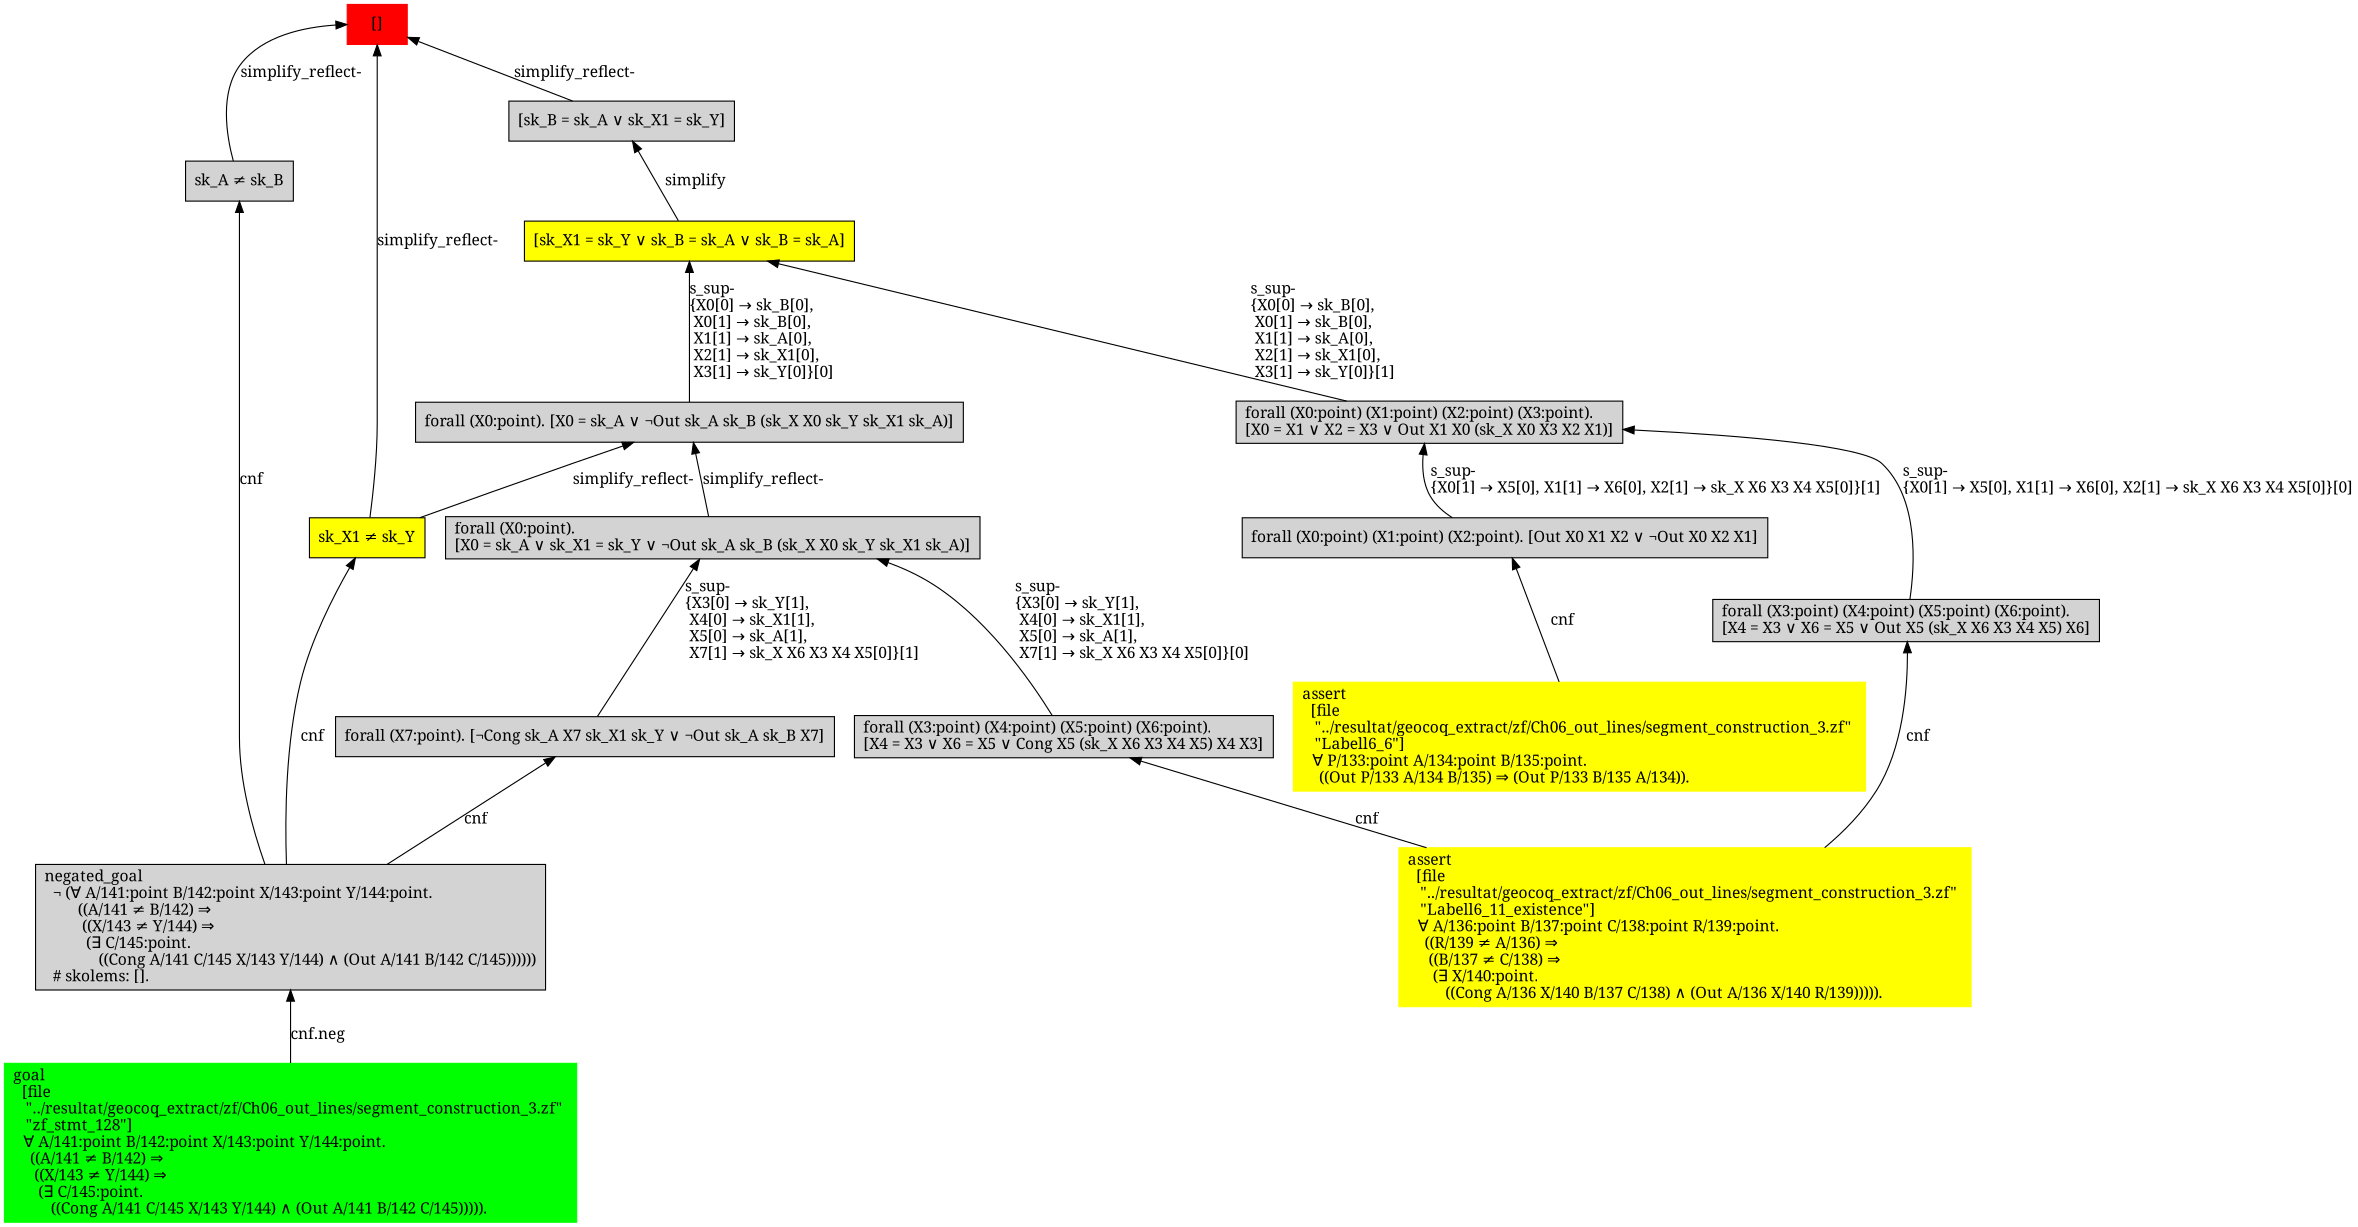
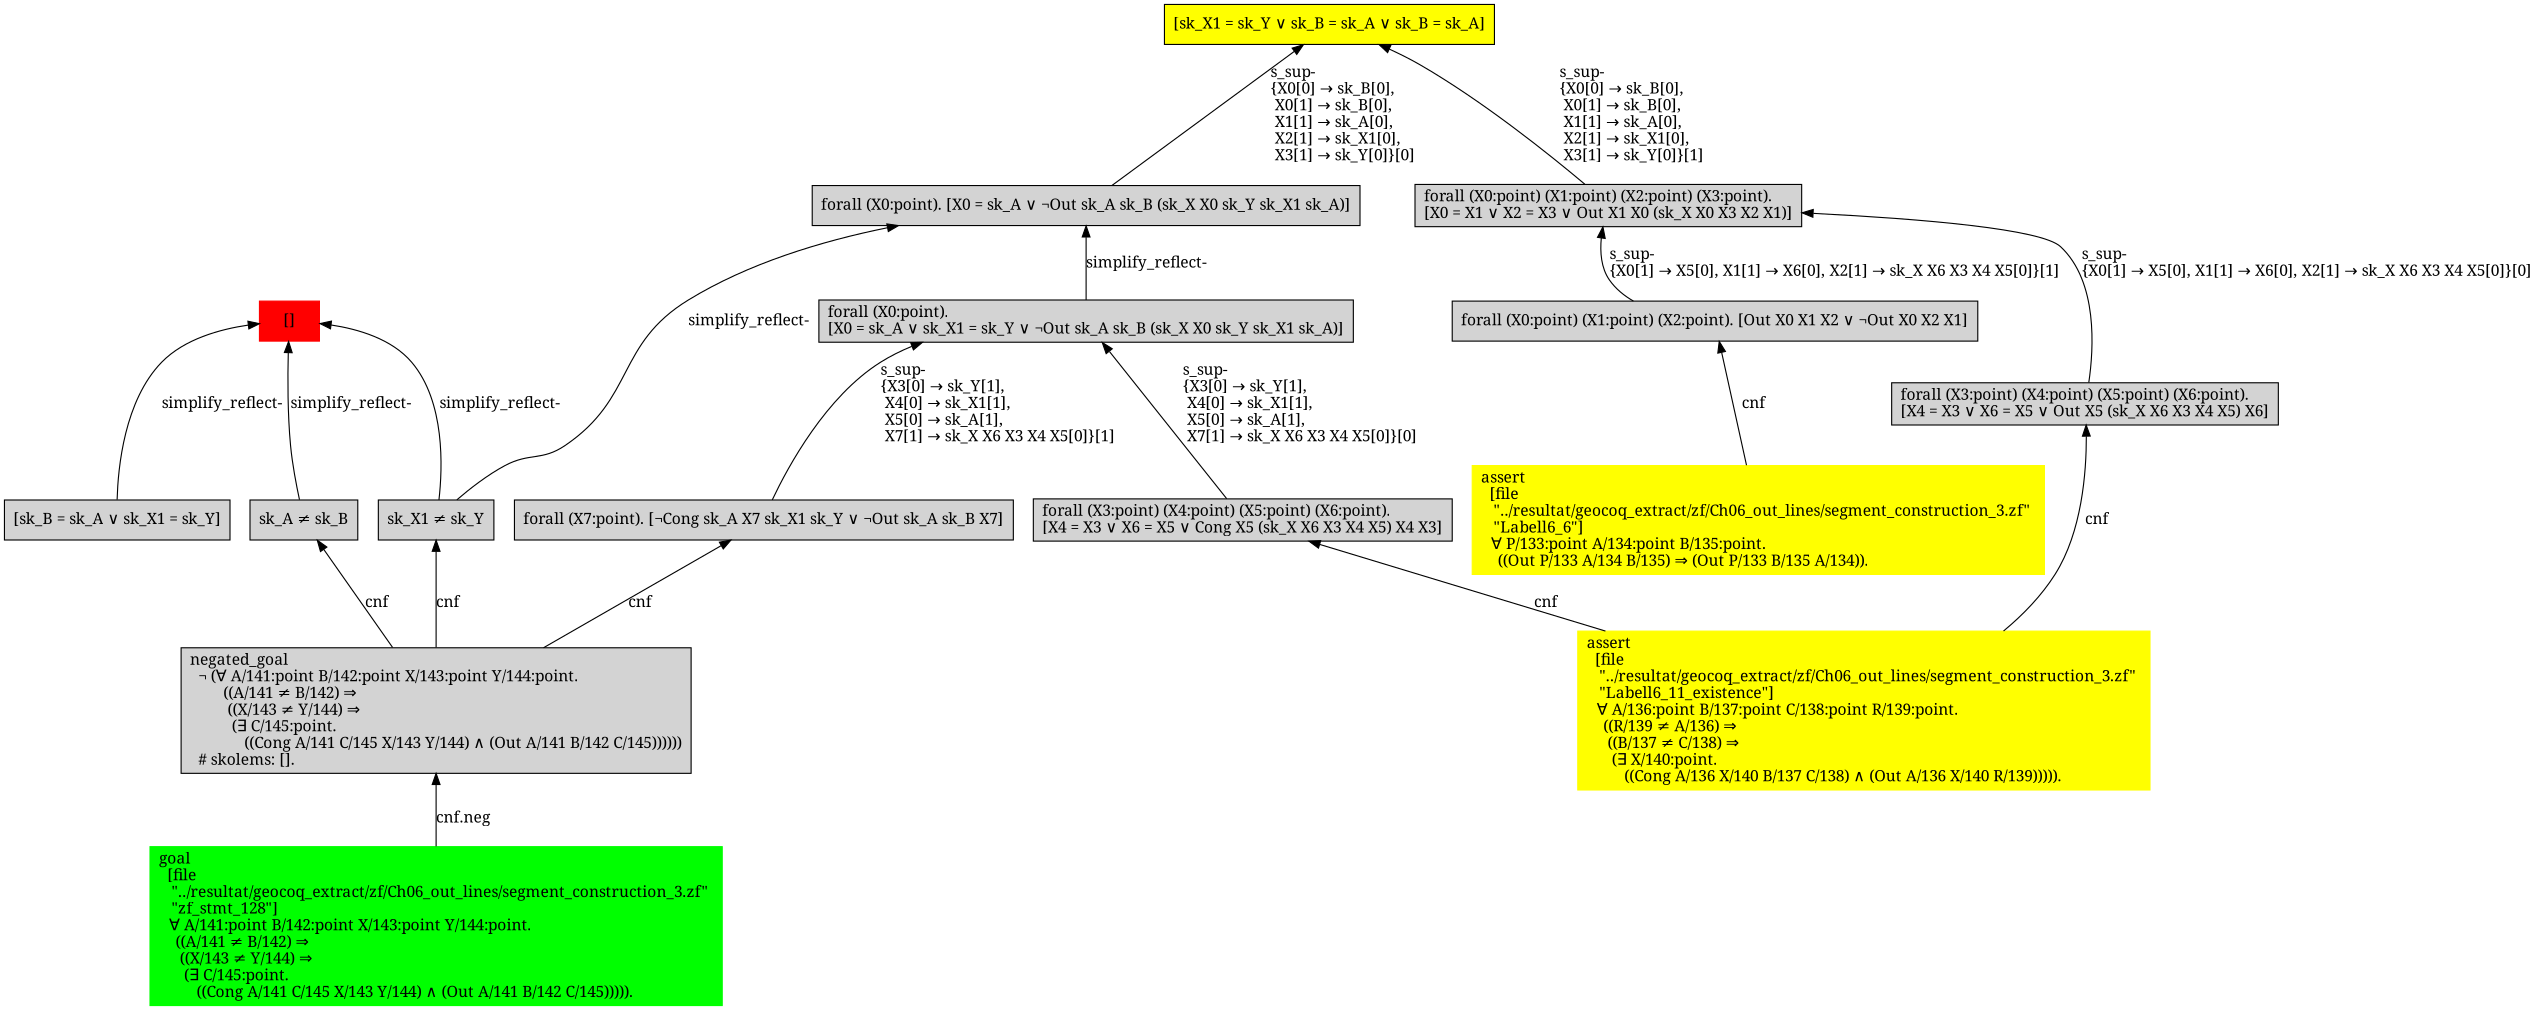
  digraph {
    fontname="Noto Serif"
    node [fontname="Noto Serif" shape=box style=filled]
    edge [dir=back fontname="Noto Serif"]
    n1 [color=red label="[]"]
    n2 [label="sk_A ≠ sk_B\l"]
-   n3 [label="sk_X1 ≠ sk_Y\l" fillcolor=yellow]
+   n3 [label="sk_X1 ≠ sk_Y\l"]
    n4 [label="[sk_B = sk_A ∨ sk_X1 = sk_Y]\l"]
    n5 [label="negated_goal\l  ¬ (∀ A/141:point B/142:point X/143:point Y/144:point.\l        ((A/141 ≠ B/142) ⇒\l         ((X/143 ≠ Y/144) ⇒\l          (∃ C/145:point.\l             ((Cong A/141 C/145 X/143 Y/144) ∧ (Out A/141 B/142 C/145))))))\l  # skolems: [].\l"]
    n6 [fillcolor=yellow label="[sk_X1 = sk_Y ∨ sk_B = sk_A ∨ sk_B = sk_A]\l"]
    n7 [color=green label="goal\l  [file\l   \"../resultat/geocoq_extract/zf/Ch06_out_lines/segment_construction_3.zf\" \l   \"zf_stmt_128\"]\l  ∀ A/141:point B/142:point X/143:point Y/144:point.\l    ((A/141 ≠ B/142) ⇒\l     ((X/143 ≠ Y/144) ⇒\l      (∃ C/145:point.\l         ((Cong A/141 C/145 X/143 Y/144) ∧ (Out A/141 B/142 C/145))))).\l"]
    n8 [label="forall (X0:point). [X0 = sk_A ∨ ¬Out sk_A sk_B (sk_X X0 sk_Y sk_X1 sk_A)]\l"]
    n9 [label="forall (X0:point) (X1:point) (X2:point) (X3:point).\l[X0 = X1 ∨ X2 = X3 ∨ Out X1 X0 (sk_X X0 X3 X2 X1)]\l"]
    n10 [label="forall (X0:point).\l[X0 = sk_A ∨ sk_X1 = sk_Y ∨ ¬Out sk_A sk_B (sk_X X0 sk_Y sk_X1 sk_A)]\l"]
    n11 [label="forall (X0:point) (X1:point) (X2:point). [Out X0 X1 X2 ∨ ¬Out X0 X2 X1]\l"]
    n12 [label="forall (X3:point) (X4:point) (X5:point) (X6:point).\l[X4 = X3 ∨ X6 = X5 ∨ Out X5 (sk_X X6 X3 X4 X5) X6]\l"]
    n13 [label="forall (X7:point). [¬Cong sk_A X7 sk_X1 sk_Y ∨ ¬Out sk_A sk_B X7]\l"]
    n14 [label="forall (X3:point) (X4:point) (X5:point) (X6:point).\l[X4 = X3 ∨ X6 = X5 ∨ Cong X5 (sk_X X6 X3 X4 X5) X4 X3]\l"]
    n15 [color=yellow label="assert\l  [file\l   \"../resultat/geocoq_extract/zf/Ch06_out_lines/segment_construction_3.zf\" \l   \"Labell6_11_existence\"]\l  ∀ A/136:point B/137:point C/138:point R/139:point.\l    ((R/139 ≠ A/136) ⇒\l     ((B/137 ≠ C/138) ⇒\l      (∃ X/140:point.\l         ((Cong A/136 X/140 B/137 C/138) ∧ (Out A/136 X/140 R/139))))).\l"]
    n16 [color=yellow label="assert\l  [file\l   \"../resultat/geocoq_extract/zf/Ch06_out_lines/segment_construction_3.zf\" \l   \"Labell6_6\"]\l  ∀ P/133:point A/134:point B/135:point.\l    ((Out P/133 A/134 B/135) ⇒ (Out P/133 B/135 A/134)).\l"]
    n1 -> n2 [label="simplify_reflect-"]
    n1 -> n3 [label="simplify_reflect-"]
    n1 -> n4 [label="simplify_reflect-"]
    n2 -> n5 [label=cnf]
    n3 -> n5 [label=cnf]
-   n4 -> n6 [label=simplify]
    n5 -> n7 [label="cnf.neg"]
    n6 -> n8 [label="s_sup-\l\{X0[0] → sk_B[0], \l X0[1] → sk_B[0], \l X1[1] → sk_A[0], \l X2[1] → sk_X1[0], \l X3[1] → sk_Y[0]\}[0]\l"]
    n6 -> n9 [label="s_sup-\l\{X0[0] → sk_B[0], \l X0[1] → sk_B[0], \l X1[1] → sk_A[0], \l X2[1] → sk_X1[0], \l X3[1] → sk_Y[0]\}[1]\l"]
    n8 -> n3 [label="simplify_reflect-"]
    n8 -> n10 [label="simplify_reflect-"]
    n9 -> n11 [label="s_sup-\l\{X0[1] → X5[0], X1[1] → X6[0], X2[1] → sk_X X6 X3 X4 X5[0]\}[1]\l"]
    n9 -> n12 [label="s_sup-\l\{X0[1] → X5[0], X1[1] → X6[0], X2[1] → sk_X X6 X3 X4 X5[0]\}[0]\l"]
    n10 -> n13 [label="s_sup-\l\{X3[0] → sk_Y[1], \l X4[0] → sk_X1[1], \l X5[0] → sk_A[1], \l X7[1] → sk_X X6 X3 X4 X5[0]\}[1]\l"]
    n10 -> n14 [label="s_sup-\l\{X3[0] → sk_Y[1], \l X4[0] → sk_X1[1], \l X5[0] → sk_A[1], \l X7[1] → sk_X X6 X3 X4 X5[0]\}[0]\l"]
    n11 -> n16 [label=cnf]
    n12 -> n15 [label=cnf]
    n13 -> n5 [label=cnf]
    n14 -> n15 [label=cnf]
  }
